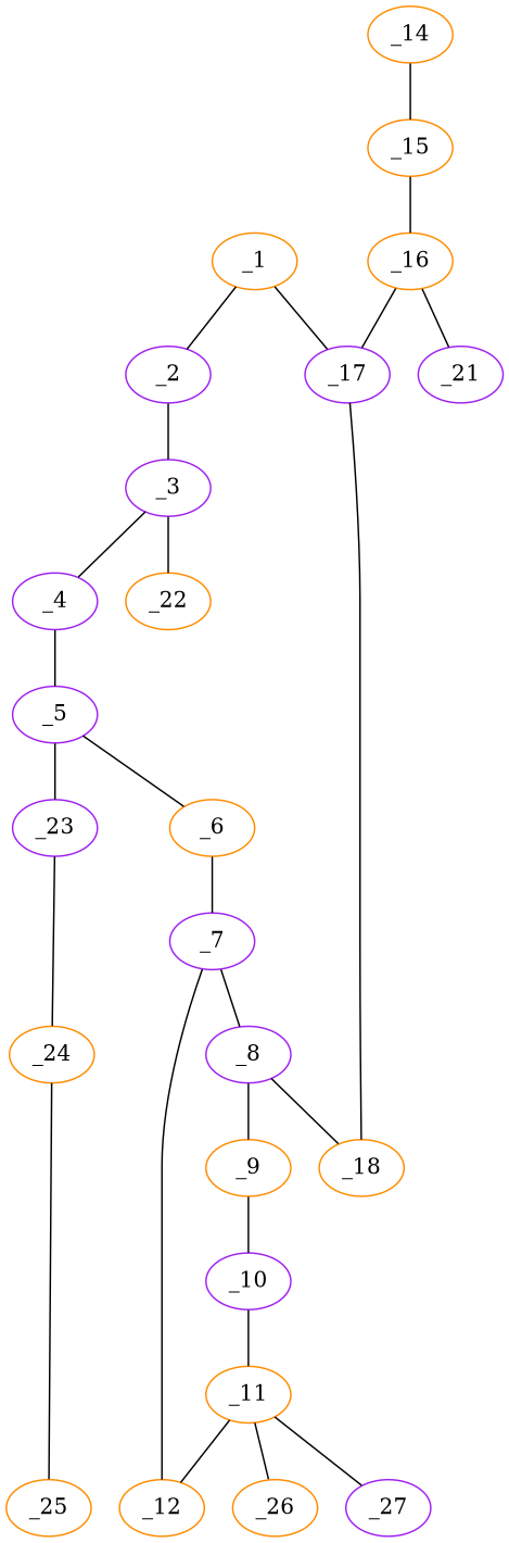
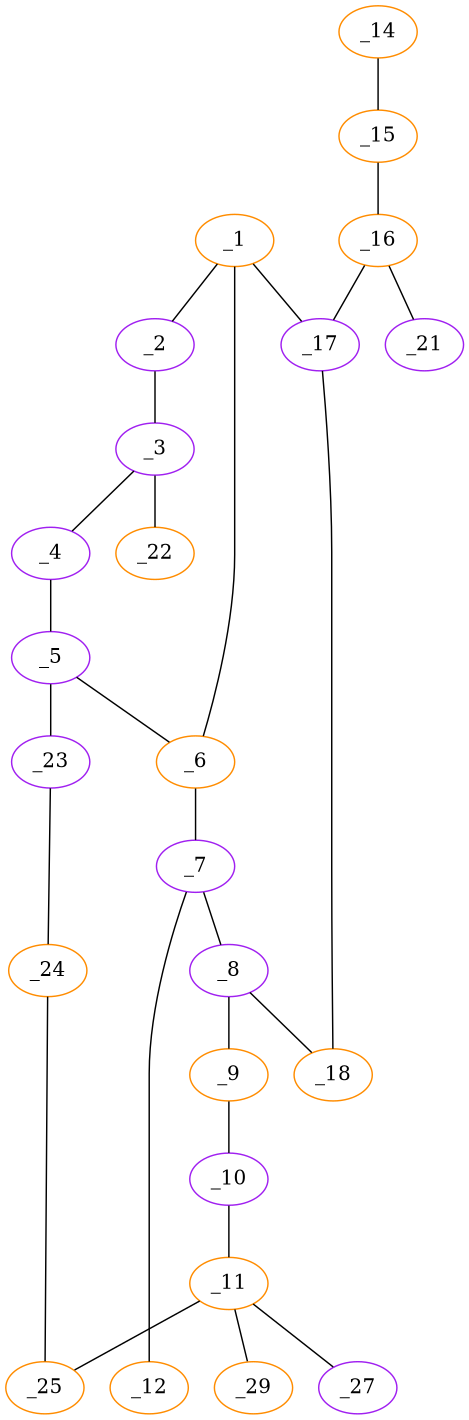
  graph {
    node [charge=0 chem=1 color=darkorange symbol="C  " x=5.5 y=-1.366]
    edge [valence=1]
    _2 [chem=2 color=purple symbol="O  " x=5 y=-2.232]
    _1
    _6 [x=5 y=-0.5]
    _17 [color=purple x=6.5]
    _3 [color=purple x=4 y=-2.232]
    _7 [color=purple y=0.366]
    _18 [x=7 y=-0.5]
    _4 [color=purple x=3.5]
    _22 [chem=2 symbol="O  " x=3.5 y=-3.0981]
    _8 [color=purple x=6.5 y=0.366]
    _12 [chem=2 symbol="O  " x=5 y=1.2321]
    _5 [color=purple x=4 y=-0.5]
    _23 [color=purple x=3.5 y=0.366]
    _24 [x=2.5 y=0.366]
    _25 [x=2 y=1.2321]
    _9 [x=7 y=1.2321]
    _10 [color=purple x=6.5 y=2.0981]
    _11 [y=2.0981]
-   _26 [y=3.0981]
+   _26 [y=3.0981 label=_29]
    _27 [color=purple x=4.634 y=2.5981]
    _14 [x=8.5]
    _15 [x=8 y=-2.2321]
    _16 [x=7 y=-2.2321]
    _21 [chem=2 color=purple symbol="O  " x=6.5 y=-3.0981]
    _2 -- _3
    _1 -- _2
+   _1 -- _6
    _1 -- _17 [valence=2]
    _6 -- _7 [valence=2]
    _17 -- _18
    _3 -- _4
    _3 -- _22 [valence=2]
    _7 -- _8
    _7 -- _12
    _4 -- _5 [valence=2]
    _8 -- _18 [valence=2]
    _8 -- _9
    _5 -- _6
    _5 -- _23
    _23 -- _24
    _24 -- _25
    _9 -- _10 [valence=2]
    _10 -- _11
-   _11 -- _12
+   _11 -- _25
    _11 -- _26
    _11 -- _27
    _14 -- _15
    _15 -- _16
    _16 -- _17
    _16 -- _21 [valence=2]
  }
